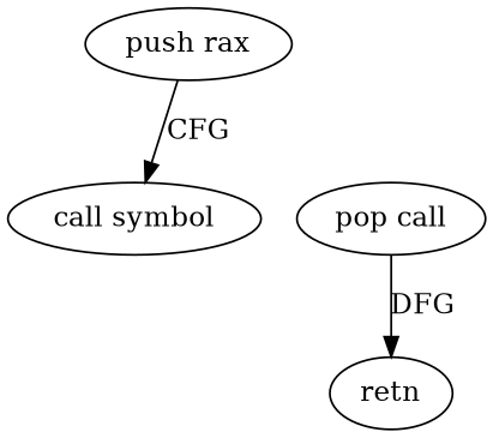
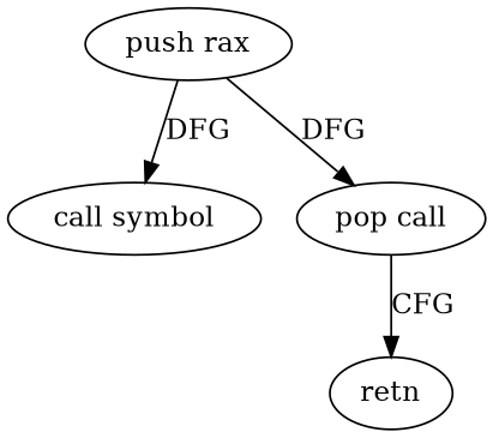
  digraph {
    n1 [label="push rax"]
    n2 [label="call symbol"]
    n3 [label="pop call"]
    n4 [label=retn]
-   n1 -> n2 [label=CFG]
-   n3 -> n4 [label=DFG]
+   n1 -> n2 [label=DFG]
+   n1 -> n3 [label=DFG]
+   n3 -> n4 [label=CFG]
  }
